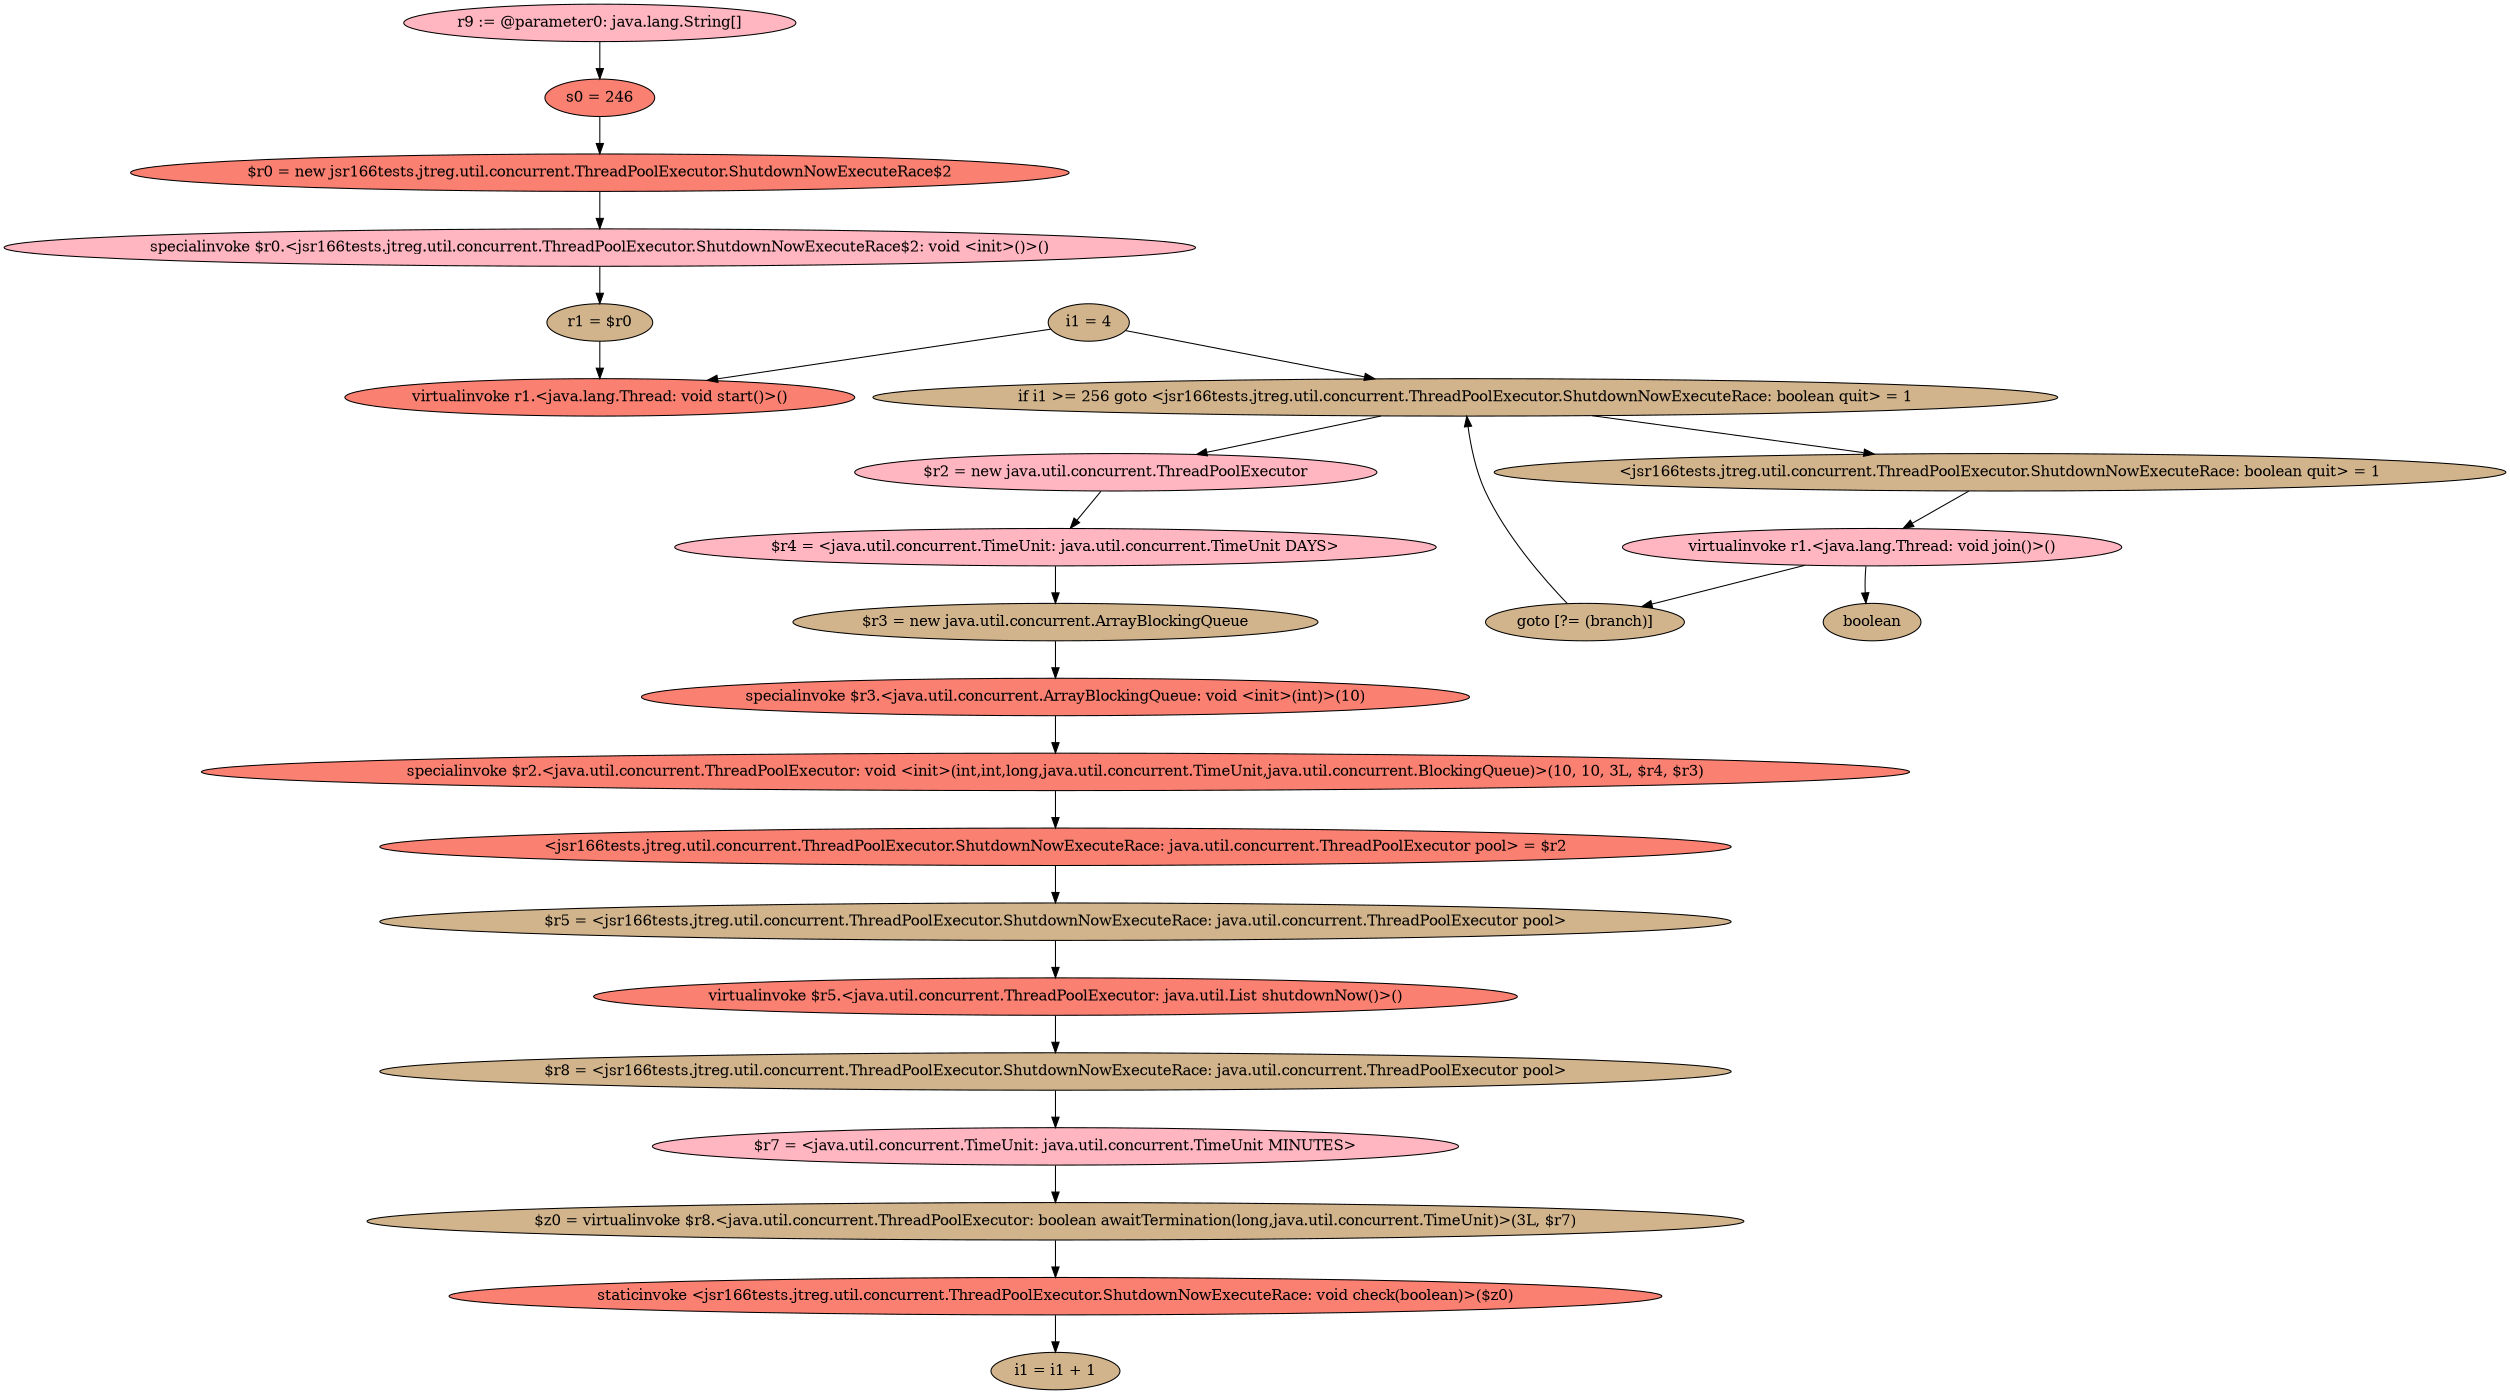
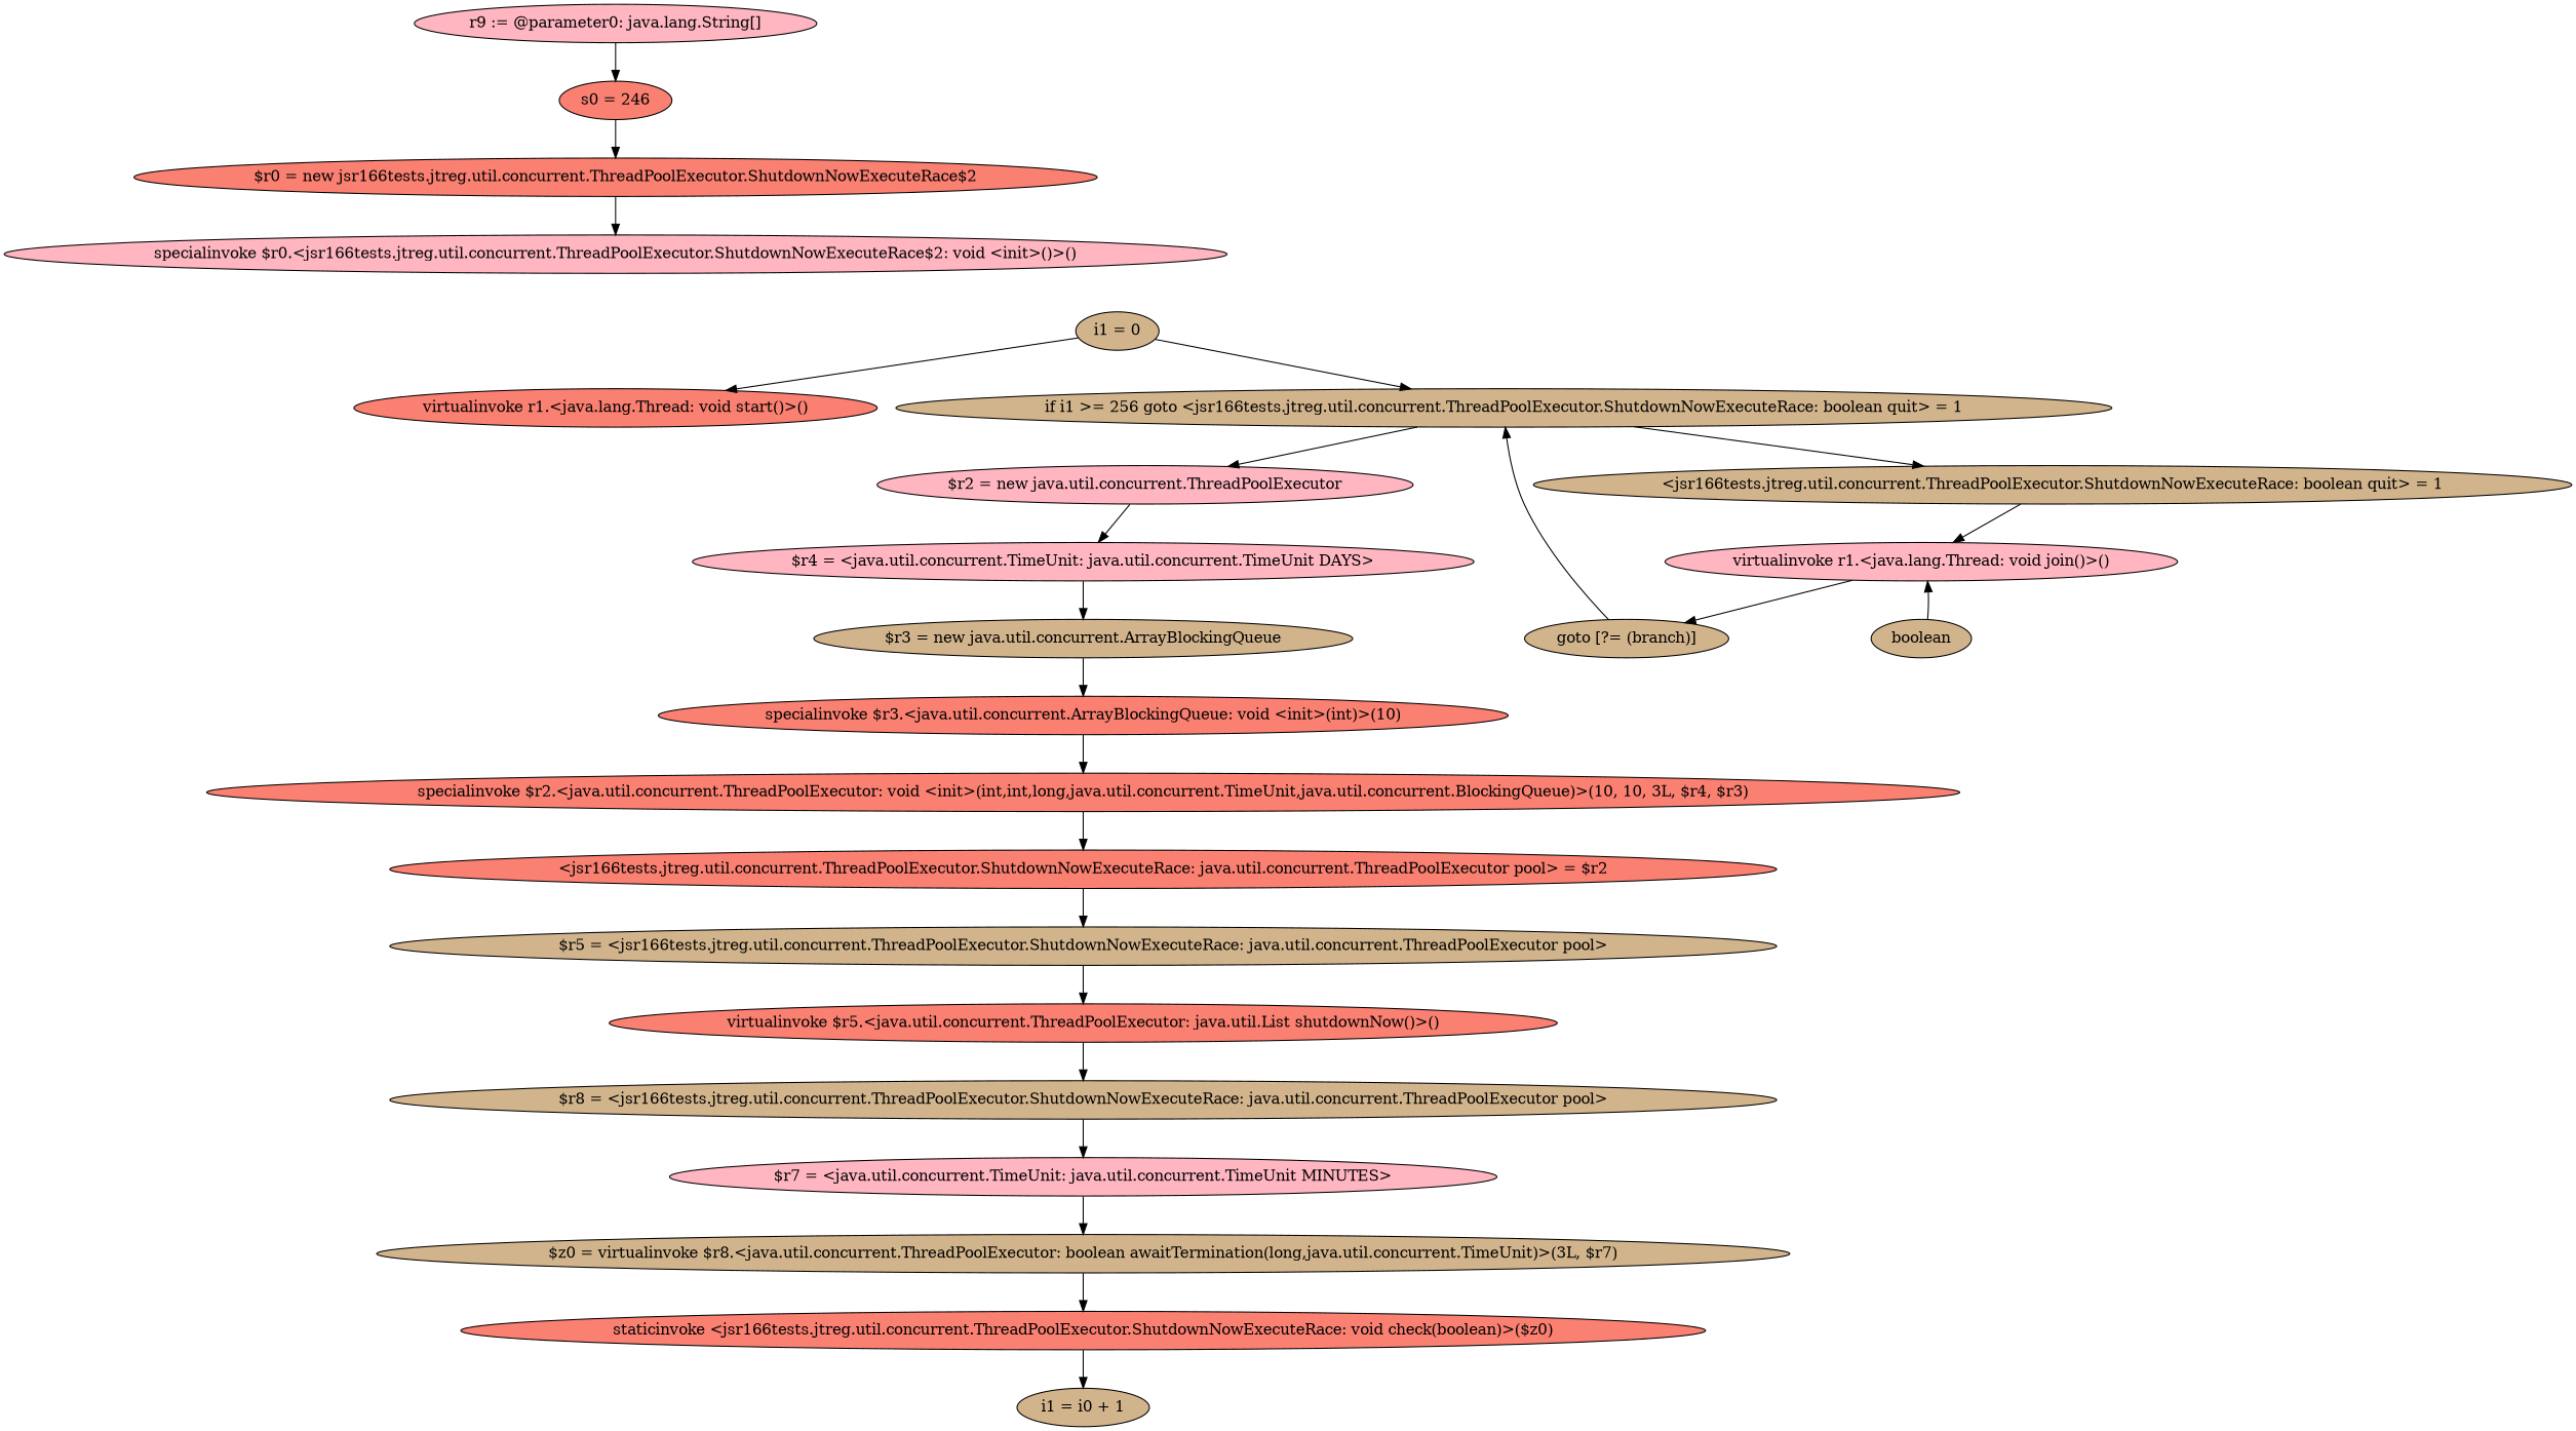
  digraph {
    node [fillcolor=tan style=filled]
    "r9 := @parameter0: java.lang.String[]" [fillcolor=lightpink]
    n2 [fillcolor=salmon label="s0 = 246"]
    "$r0 = new jsr166tests.jtreg.util.concurrent.ThreadPoolExecutor.ShutdownNowExecuteRace$2" [fillcolor=salmon]
    "specialinvoke $r0.<jsr166tests.jtreg.util.concurrent.ThreadPoolExecutor.ShutdownNowExecuteRace$2: void <init>()>()" [fillcolor=lightpink]
-   "r1 = $r0"
    "virtualinvoke r1.<java.lang.Thread: void start()>()" [fillcolor=salmon]
-   "i1 = 0" [label="i1 = 4"]
+   "i1 = 0"
    "if i1 >= 256 goto <jsr166tests.jtreg.util.concurrent.ThreadPoolExecutor.ShutdownNowExecuteRace: boolean quit> = 1"
    "$r2 = new java.util.concurrent.ThreadPoolExecutor" [fillcolor=lightpink]
    "<jsr166tests.jtreg.util.concurrent.ThreadPoolExecutor.ShutdownNowExecuteRace: boolean quit> = 1"
    "$r4 = <java.util.concurrent.TimeUnit: java.util.concurrent.TimeUnit DAYS>" [fillcolor=lightpink]
    "virtualinvoke r1.<java.lang.Thread: void join()>()" [fillcolor=lightpink]
    "$r3 = new java.util.concurrent.ArrayBlockingQueue"
    "specialinvoke $r3.<java.util.concurrent.ArrayBlockingQueue: void <init>(int)>(10)" [fillcolor=salmon]
    "specialinvoke $r2.<java.util.concurrent.ThreadPoolExecutor: void <init>(int,int,long,java.util.concurrent.TimeUnit,java.util.concurrent.BlockingQueue)>(10, 10, 3L, $r4, $r3)" [fillcolor=salmon]
    "<jsr166tests.jtreg.util.concurrent.ThreadPoolExecutor.ShutdownNowExecuteRace: java.util.concurrent.ThreadPoolExecutor pool> = $r2" [fillcolor=salmon]
    "$r5 = <jsr166tests.jtreg.util.concurrent.ThreadPoolExecutor.ShutdownNowExecuteRace: java.util.concurrent.ThreadPoolExecutor pool>"
    "virtualinvoke $r5.<java.util.concurrent.ThreadPoolExecutor: java.util.List shutdownNow()>()" [fillcolor=salmon]
    "$r8 = <jsr166tests.jtreg.util.concurrent.ThreadPoolExecutor.ShutdownNowExecuteRace: java.util.concurrent.ThreadPoolExecutor pool>"
    "$r7 = <java.util.concurrent.TimeUnit: java.util.concurrent.TimeUnit MINUTES>" [fillcolor=lightpink]
    "$z0 = virtualinvoke $r8.<java.util.concurrent.ThreadPoolExecutor: boolean awaitTermination(long,java.util.concurrent.TimeUnit)>(3L, $r7)"
    "staticinvoke <jsr166tests.jtreg.util.concurrent.ThreadPoolExecutor.ShutdownNowExecuteRace: void check(boolean)>($z0)" [fillcolor=salmon]
-   "i1 = i1 + 1"
+   "i1 = i1 + 1" [label="i1 = i0 + 1"]
    "goto [?= (branch)]"
    n25 [label=boolean]
    "r9 := @parameter0: java.lang.String[]" -> n2
    n2 -> "$r0 = new jsr166tests.jtreg.util.concurrent.ThreadPoolExecutor.ShutdownNowExecuteRace$2"
    "$r0 = new jsr166tests.jtreg.util.concurrent.ThreadPoolExecutor.ShutdownNowExecuteRace$2" -> "specialinvoke $r0.<jsr166tests.jtreg.util.concurrent.ThreadPoolExecutor.ShutdownNowExecuteRace$2: void <init>()>()"
-   "specialinvoke $r0.<jsr166tests.jtreg.util.concurrent.ThreadPoolExecutor.ShutdownNowExecuteRace$2: void <init>()>()" -> "r1 = $r0"
-   "r1 = $r0" -> "virtualinvoke r1.<java.lang.Thread: void start()>()"
    "i1 = 0" -> "virtualinvoke r1.<java.lang.Thread: void start()>()"
    "i1 = 0" -> "if i1 >= 256 goto <jsr166tests.jtreg.util.concurrent.ThreadPoolExecutor.ShutdownNowExecuteRace: boolean quit> = 1"
    "if i1 >= 256 goto <jsr166tests.jtreg.util.concurrent.ThreadPoolExecutor.ShutdownNowExecuteRace: boolean quit> = 1" -> "$r2 = new java.util.concurrent.ThreadPoolExecutor"
    "if i1 >= 256 goto <jsr166tests.jtreg.util.concurrent.ThreadPoolExecutor.ShutdownNowExecuteRace: boolean quit> = 1" -> "<jsr166tests.jtreg.util.concurrent.ThreadPoolExecutor.ShutdownNowExecuteRace: boolean quit> = 1"
    "$r2 = new java.util.concurrent.ThreadPoolExecutor" -> "$r4 = <java.util.concurrent.TimeUnit: java.util.concurrent.TimeUnit DAYS>"
    "<jsr166tests.jtreg.util.concurrent.ThreadPoolExecutor.ShutdownNowExecuteRace: boolean quit> = 1" -> "virtualinvoke r1.<java.lang.Thread: void join()>()"
    "$r4 = <java.util.concurrent.TimeUnit: java.util.concurrent.TimeUnit DAYS>" -> "$r3 = new java.util.concurrent.ArrayBlockingQueue"
    "virtualinvoke r1.<java.lang.Thread: void join()>()" -> "goto [?= (branch)]"
-   "virtualinvoke r1.<java.lang.Thread: void join()>()" -> n25
+   n25 -> "virtualinvoke r1.<java.lang.Thread: void join()>()"
    "$r3 = new java.util.concurrent.ArrayBlockingQueue" -> "specialinvoke $r3.<java.util.concurrent.ArrayBlockingQueue: void <init>(int)>(10)"
    "specialinvoke $r3.<java.util.concurrent.ArrayBlockingQueue: void <init>(int)>(10)" -> "specialinvoke $r2.<java.util.concurrent.ThreadPoolExecutor: void <init>(int,int,long,java.util.concurrent.TimeUnit,java.util.concurrent.BlockingQueue)>(10, 10, 3L, $r4, $r3)"
    "specialinvoke $r2.<java.util.concurrent.ThreadPoolExecutor: void <init>(int,int,long,java.util.concurrent.TimeUnit,java.util.concurrent.BlockingQueue)>(10, 10, 3L, $r4, $r3)" -> "<jsr166tests.jtreg.util.concurrent.ThreadPoolExecutor.ShutdownNowExecuteRace: java.util.concurrent.ThreadPoolExecutor pool> = $r2"
    "<jsr166tests.jtreg.util.concurrent.ThreadPoolExecutor.ShutdownNowExecuteRace: java.util.concurrent.ThreadPoolExecutor pool> = $r2" -> "$r5 = <jsr166tests.jtreg.util.concurrent.ThreadPoolExecutor.ShutdownNowExecuteRace: java.util.concurrent.ThreadPoolExecutor pool>"
    "$r5 = <jsr166tests.jtreg.util.concurrent.ThreadPoolExecutor.ShutdownNowExecuteRace: java.util.concurrent.ThreadPoolExecutor pool>" -> "virtualinvoke $r5.<java.util.concurrent.ThreadPoolExecutor: java.util.List shutdownNow()>()"
    "virtualinvoke $r5.<java.util.concurrent.ThreadPoolExecutor: java.util.List shutdownNow()>()" -> "$r8 = <jsr166tests.jtreg.util.concurrent.ThreadPoolExecutor.ShutdownNowExecuteRace: java.util.concurrent.ThreadPoolExecutor pool>"
    "$r8 = <jsr166tests.jtreg.util.concurrent.ThreadPoolExecutor.ShutdownNowExecuteRace: java.util.concurrent.ThreadPoolExecutor pool>" -> "$r7 = <java.util.concurrent.TimeUnit: java.util.concurrent.TimeUnit MINUTES>"
    "$r7 = <java.util.concurrent.TimeUnit: java.util.concurrent.TimeUnit MINUTES>" -> "$z0 = virtualinvoke $r8.<java.util.concurrent.ThreadPoolExecutor: boolean awaitTermination(long,java.util.concurrent.TimeUnit)>(3L, $r7)"
    "$z0 = virtualinvoke $r8.<java.util.concurrent.ThreadPoolExecutor: boolean awaitTermination(long,java.util.concurrent.TimeUnit)>(3L, $r7)" -> "staticinvoke <jsr166tests.jtreg.util.concurrent.ThreadPoolExecutor.ShutdownNowExecuteRace: void check(boolean)>($z0)"
    "staticinvoke <jsr166tests.jtreg.util.concurrent.ThreadPoolExecutor.ShutdownNowExecuteRace: void check(boolean)>($z0)" -> "i1 = i1 + 1"
    "goto [?= (branch)]" -> "if i1 >= 256 goto <jsr166tests.jtreg.util.concurrent.ThreadPoolExecutor.ShutdownNowExecuteRace: boolean quit> = 1"
  }
